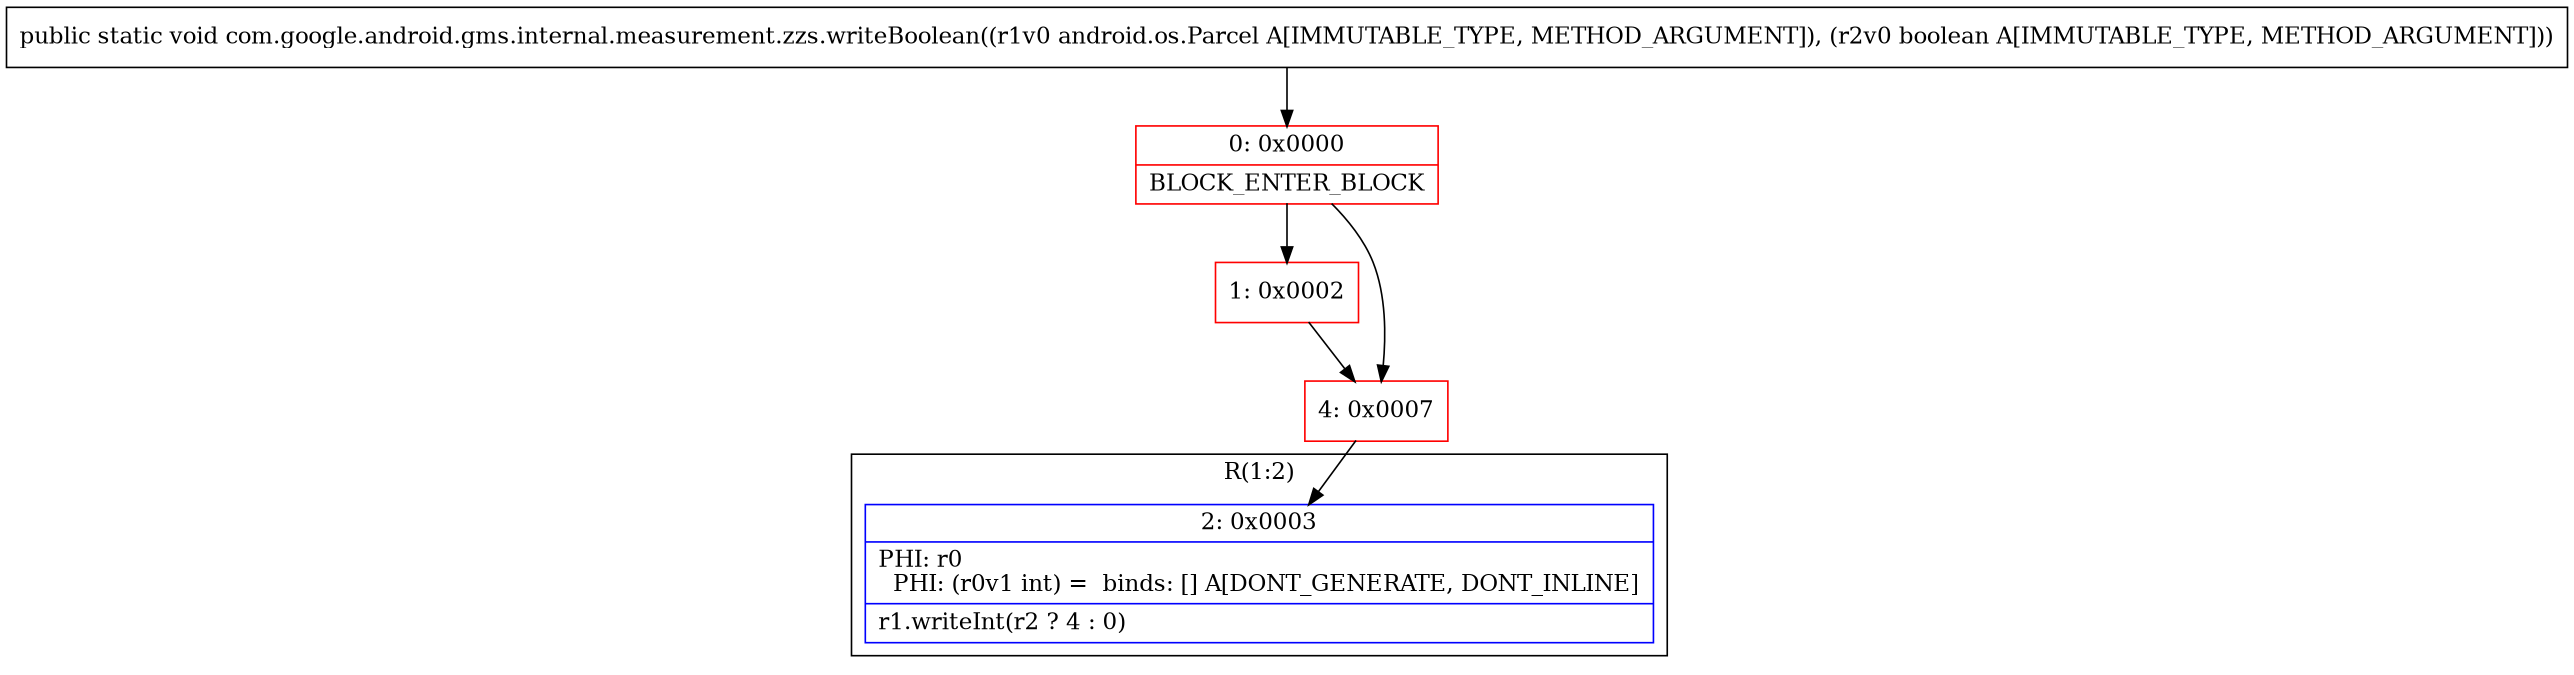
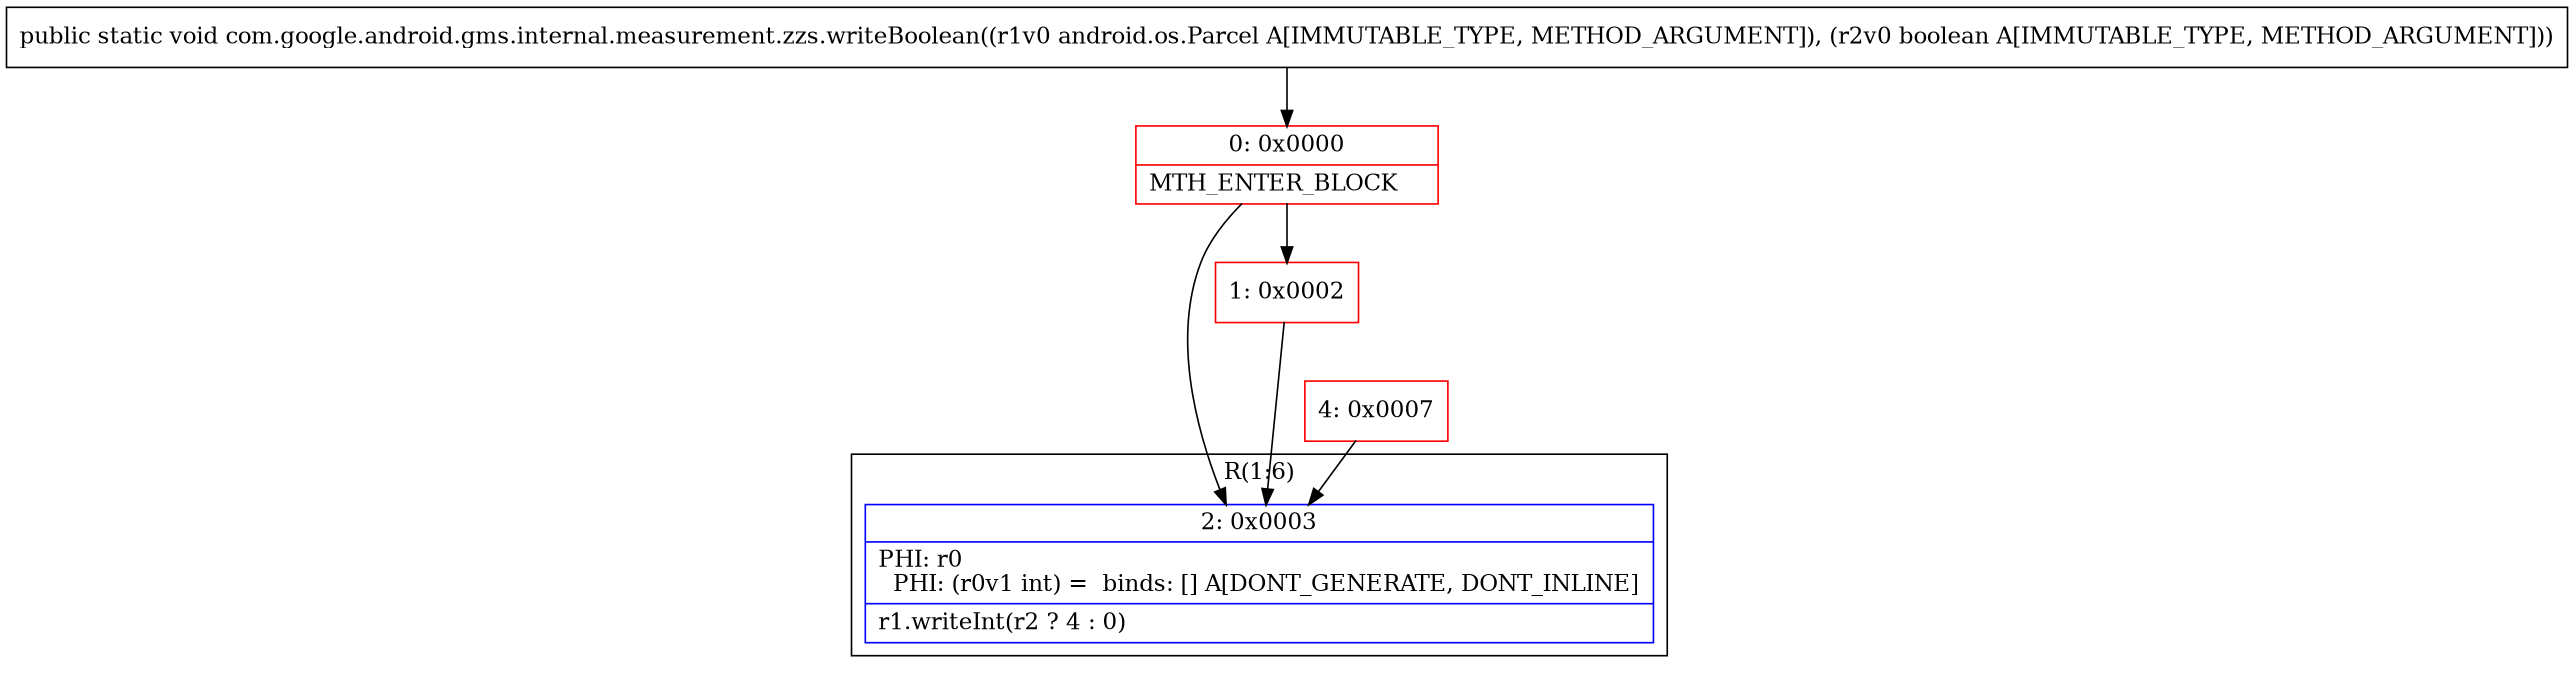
  digraph {
    node [color=red shape=record]
    n1 [color=blue label="{2\:\ 0x0003|PHI: r0 \l  PHI: (r0v1 int) =  binds: [] A[DONT_GENERATE, DONT_INLINE]\l|r1.writeInt(r2 ? 4 : 0)\l}"]
-   n2 [label="{0\:\ 0x0000|BLOCK_ENTER_BLOCK\l}"]
+   n2 [label="{0\:\ 0x0000|MTH_ENTER_BLOCK\l}"]
    n3 [label="{1\:\ 0x0002}"]
    n4 [label="{4\:\ 0x0007}"]
    n5 [label="{public static void com.google.android.gms.internal.measurement.zzs.writeBoolean((r1v0 android.os.Parcel A[IMMUTABLE_TYPE, METHOD_ARGUMENT]), (r2v0 boolean A[IMMUTABLE_TYPE, METHOD_ARGUMENT])) }" color=""]
    subgraph cluster_1 {
-     label="R(1:2)"
+     label="R(1:6)"
      n1
    }
    n2 -> n3
-   n2 -> n4
-   n3 -> n4
+   n2 -> n1
+   n3 -> n1
    n4 -> n1
    n5 -> n2
  }
